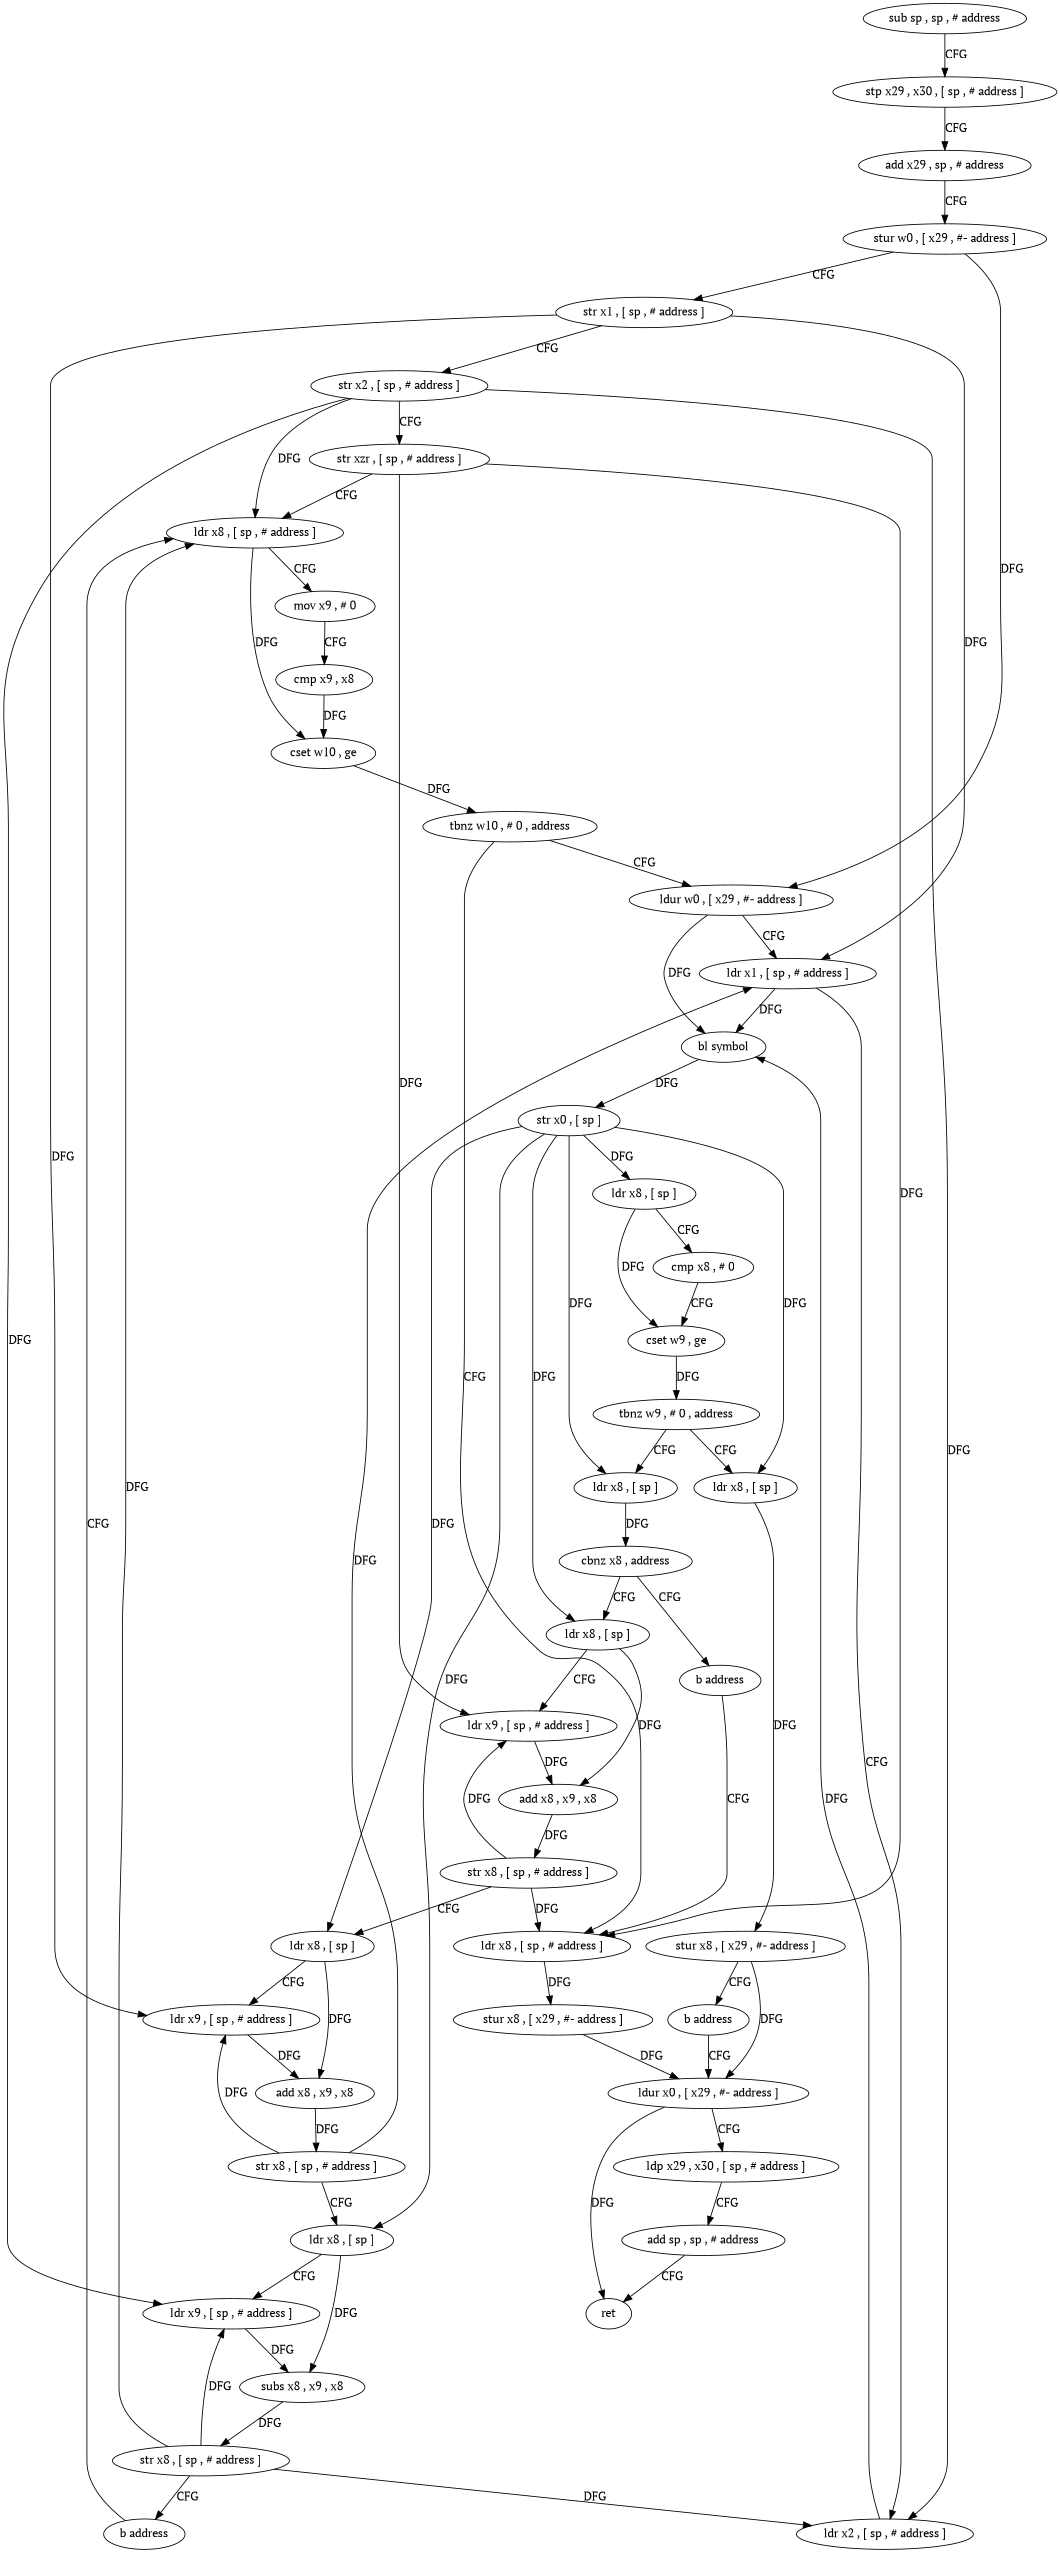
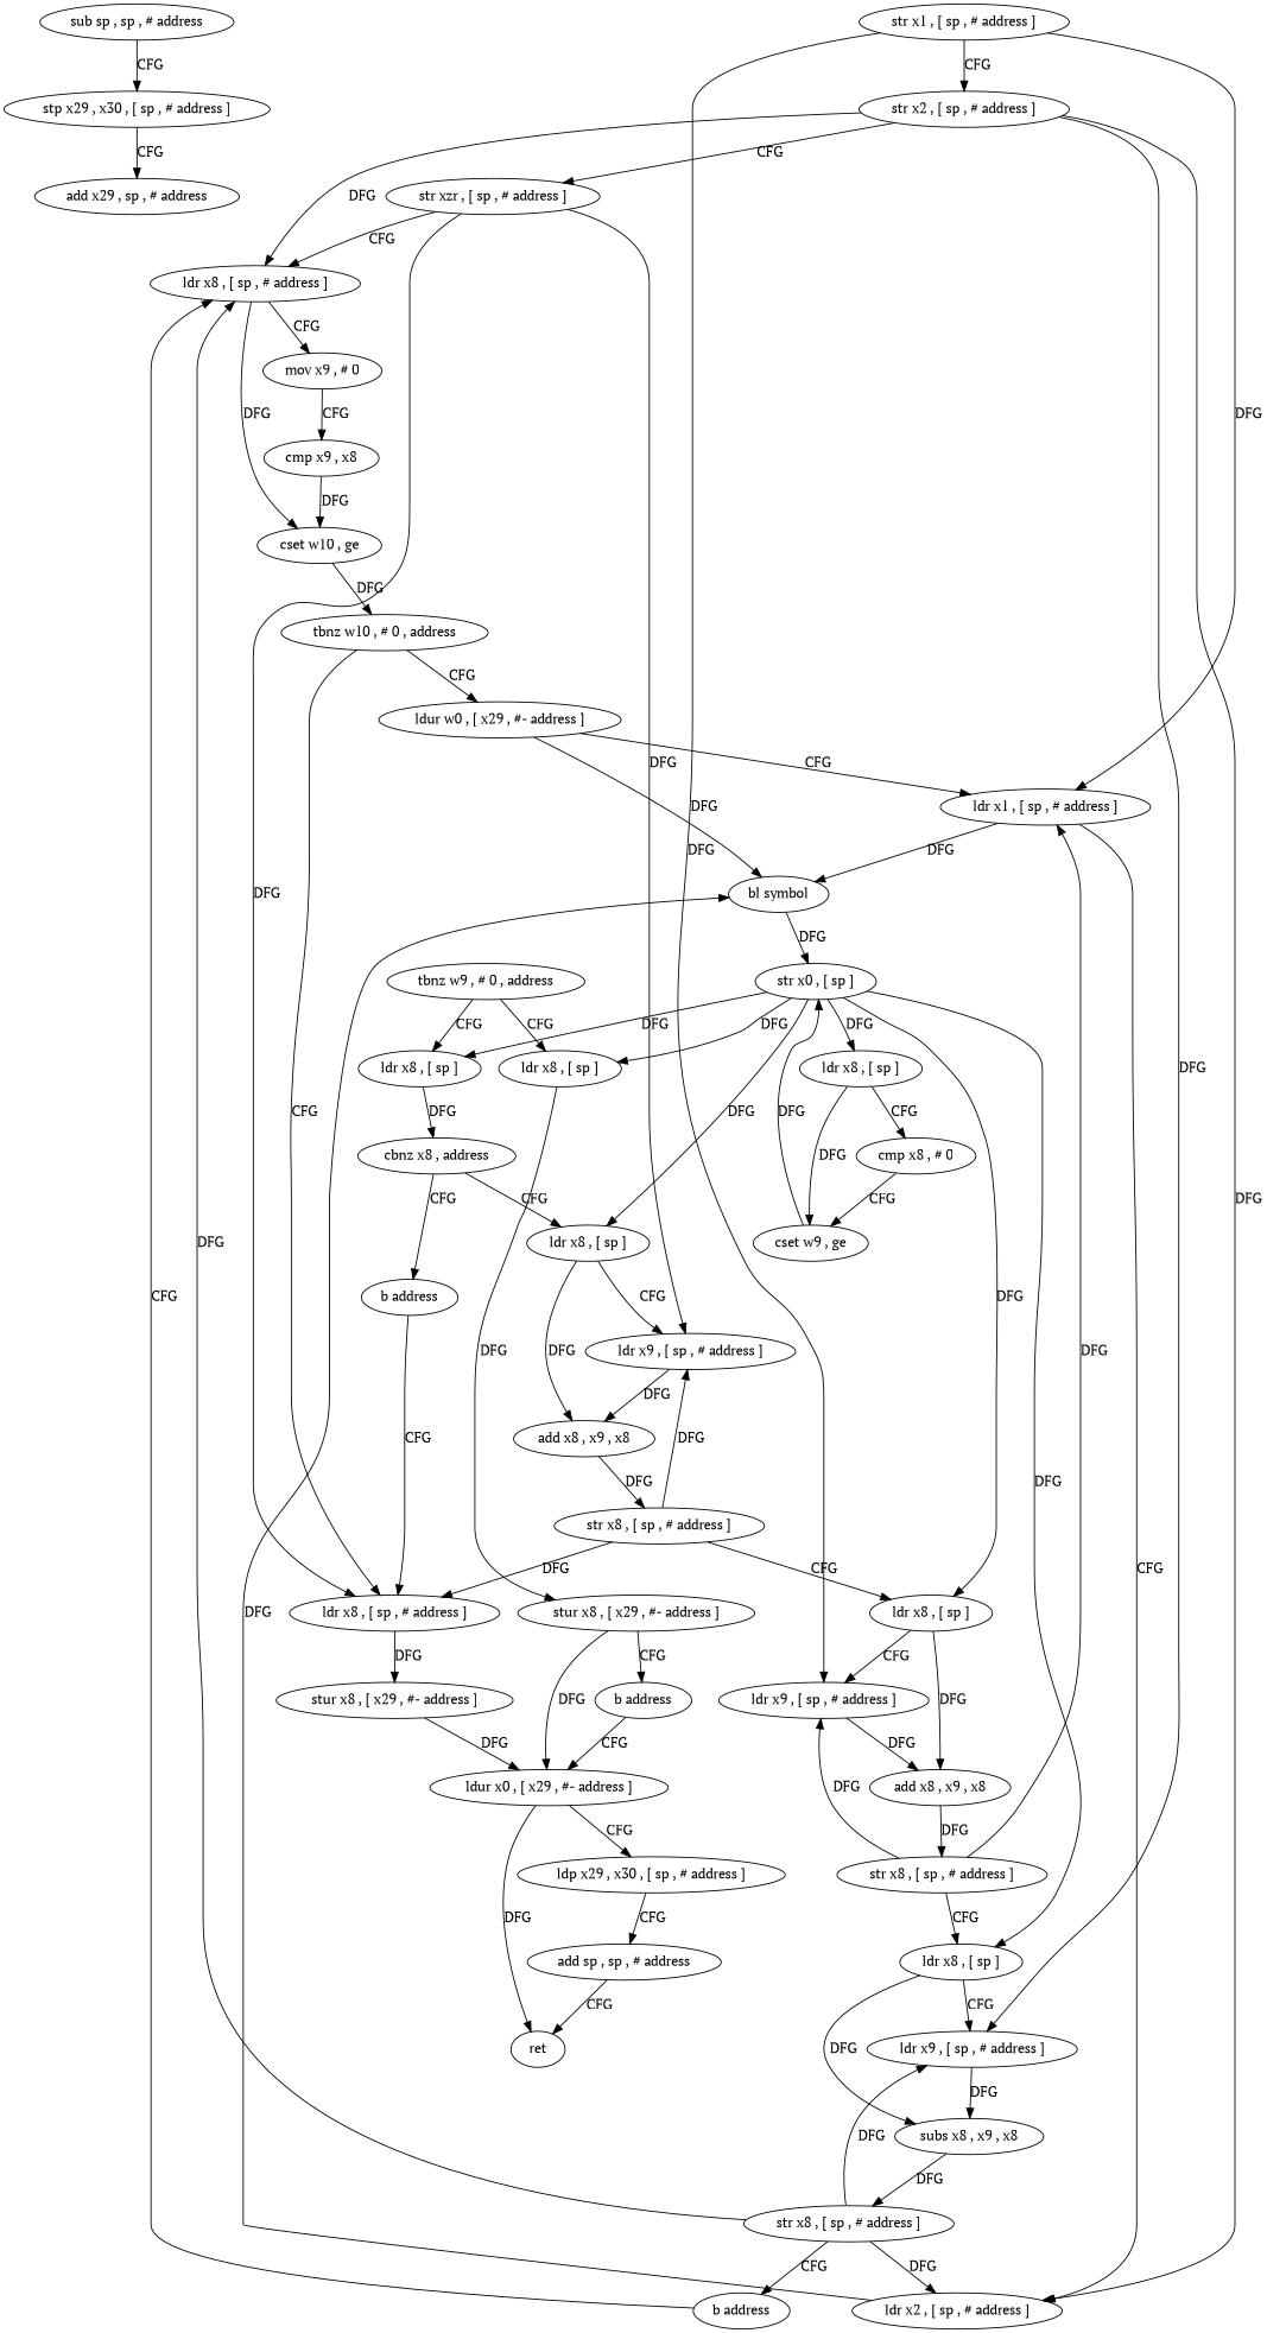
  digraph {
    fontname="PT Serif"
    node [fontname="PT Serif"]
    edge [fontname="PT Serif"]
    n1 [label="sub sp , sp , # address"]
    n2 [label="stp x29 , x30 , [ sp , # address ]"]
    n3 [label="add x29 , sp , # address"]
-   n4 [label="stur w0 , [ x29 , #- address ]"]
    n5 [label="str x1 , [ sp , # address ]"]
    n6 [label="ldur w0 , [ x29 , #- address ]"]
    n7 [label="str x2 , [ sp , # address ]"]
    n8 [label="ldr x1 , [ sp , # address ]"]
    n9 [label="ldr x9 , [ sp , # address ]"]
    n10 [label="bl symbol"]
    n11 [label="str xzr , [ sp , # address ]"]
    n12 [label="ldr x8 , [ sp , # address ]"]
    n13 [label="ldr x2 , [ sp , # address ]"]
    n14 [label="ldr x9 , [ sp , # address ]"]
    n15 [label="add x8 , x9 , x8"]
    n16 [label="ldr x8 , [ sp , # address ]"]
    n17 [label="ldr x9 , [ sp , # address ]"]
    n18 [label="mov x9 , # 0"]
    n19 [label="cset w10 , ge"]
    n20 [label="subs x8 , x9 , x8"]
    n21 [label="stur x8 , [ x29 , #- address ]"]
    n22 [label="add x8 , x9 , x8"]
    n23 [label="cmp x9 , x8"]
    n24 [label="tbnz w10 , # 0 , address"]
    n25 [label="ldur x0 , [ x29 , #- address ]"]
    n26 [label="ldp x29 , x30 , [ sp , # address ]"]
    n27 [label=ret]
    n28 [label="add sp , sp , # address"]
    n29 [label="str x0 , [ sp ]"]
    n30 [label="ldr x8 , [ sp ]"]
    n31 [label="ldr x8 , [ sp ]"]
    n32 [label="ldr x8 , [ sp ]"]
    n33 [label="ldr x8 , [ sp ]"]
    n34 [label="ldr x8 , [ sp ]"]
    n35 [label="ldr x8 , [ sp ]"]
    n36 [label="cmp x8 , # 0"]
    n37 [label="cset w9 , ge"]
    n38 [label="cbnz x8 , address"]
    n39 [label="stur x8 , [ x29 , #- address ]"]
    n40 [label="tbnz w9 , # 0 , address"]
    n41 [label="b address"]
    n42 [label="b address"]
    n43 [label="str x8 , [ sp , # address ]"]
    n44 [label="str x8 , [ sp , # address ]"]
    n45 [label="str x8 , [ sp , # address ]"]
    n46 [label="b address"]
    n1 -> n2 [label=CFG]
    n2 -> n3 [label=CFG]
-   n3 -> n4 [label=CFG]
-   n4 -> n5 [label=CFG]
-   n4 -> n6 [label=DFG]
    n5 -> n7 [label=CFG]
    n5 -> n8 [label=DFG]
    n5 -> n9 [label=DFG]
    n6 -> n8 [label=CFG]
    n6 -> n10 [label=DFG]
    n7 -> n11 [label=CFG]
    n7 -> n12 [label=DFG]
    n7 -> n13 [label=DFG]
    n7 -> n14 [label=DFG]
    n8 -> n10 [label=DFG]
    n8 -> n13 [label=CFG]
    n9 -> n15 [label=DFG]
    n10 -> n29 [label=DFG]
    n11 -> n12 [label=CFG]
    n11 -> n16 [label=DFG]
    n11 -> n17 [label=DFG]
    n12 -> n18 [label=CFG]
    n12 -> n19 [label=DFG]
    n13 -> n10 [label=DFG]
    n14 -> n20 [label=DFG]
    n15 -> n44 [label=DFG]
    n16 -> n21 [label=DFG]
    n17 -> n22 [label=DFG]
    n18 -> n23 [label=CFG]
    n19 -> n24 [label=DFG]
    n20 -> n45 [label=DFG]
    n21 -> n25 [label=DFG]
    n22 -> n43 [label=DFG]
    n23 -> n19 [label=DFG]
    n24 -> n6 [label=CFG]
    n24 -> n16 [label=CFG]
    n25 -> n26 [label=CFG]
    n25 -> n27 [label=DFG]
    n26 -> n28 [label=CFG]
    n28 -> n27 [label=CFG]
    n29 -> n30 [label=DFG]
    n29 -> n31 [label=DFG]
    n29 -> n32 [label=DFG]
    n29 -> n33 [label=DFG]
    n29 -> n34 [label=DFG]
    n29 -> n35 [label=DFG]
    n30 -> n36 [label=CFG]
    n30 -> n37 [label=DFG]
    n31 -> n38 [label=DFG]
    n32 -> n39 [label=DFG]
    n33 -> n17 [label=CFG]
    n33 -> n22 [label=DFG]
    n34 -> n9 [label=CFG]
    n34 -> n15 [label=DFG]
    n35 -> n14 [label=CFG]
    n35 -> n20 [label=DFG]
    n36 -> n37 [label=CFG]
-   n37 -> n40 [label=DFG]
+   n37 -> n29 [label=DFG]
    n38 -> n33 [label=CFG]
    n38 -> n41 [label=CFG]
    n39 -> n25 [label=DFG]
    n39 -> n42 [label=CFG]
    n40 -> n31 [label=CFG]
    n40 -> n32 [label=CFG]
    n41 -> n16 [label=CFG]
    n42 -> n25 [label=CFG]
    n43 -> n16 [label=DFG]
    n43 -> n17 [label=DFG]
    n43 -> n34 [label=CFG]
    n44 -> n8 [label=DFG]
    n44 -> n9 [label=DFG]
    n44 -> n35 [label=CFG]
    n45 -> n12 [label=DFG]
    n45 -> n13 [label=DFG]
    n45 -> n14 [label=DFG]
    n45 -> n46 [label=CFG]
    n46 -> n12 [label=CFG]
  }
